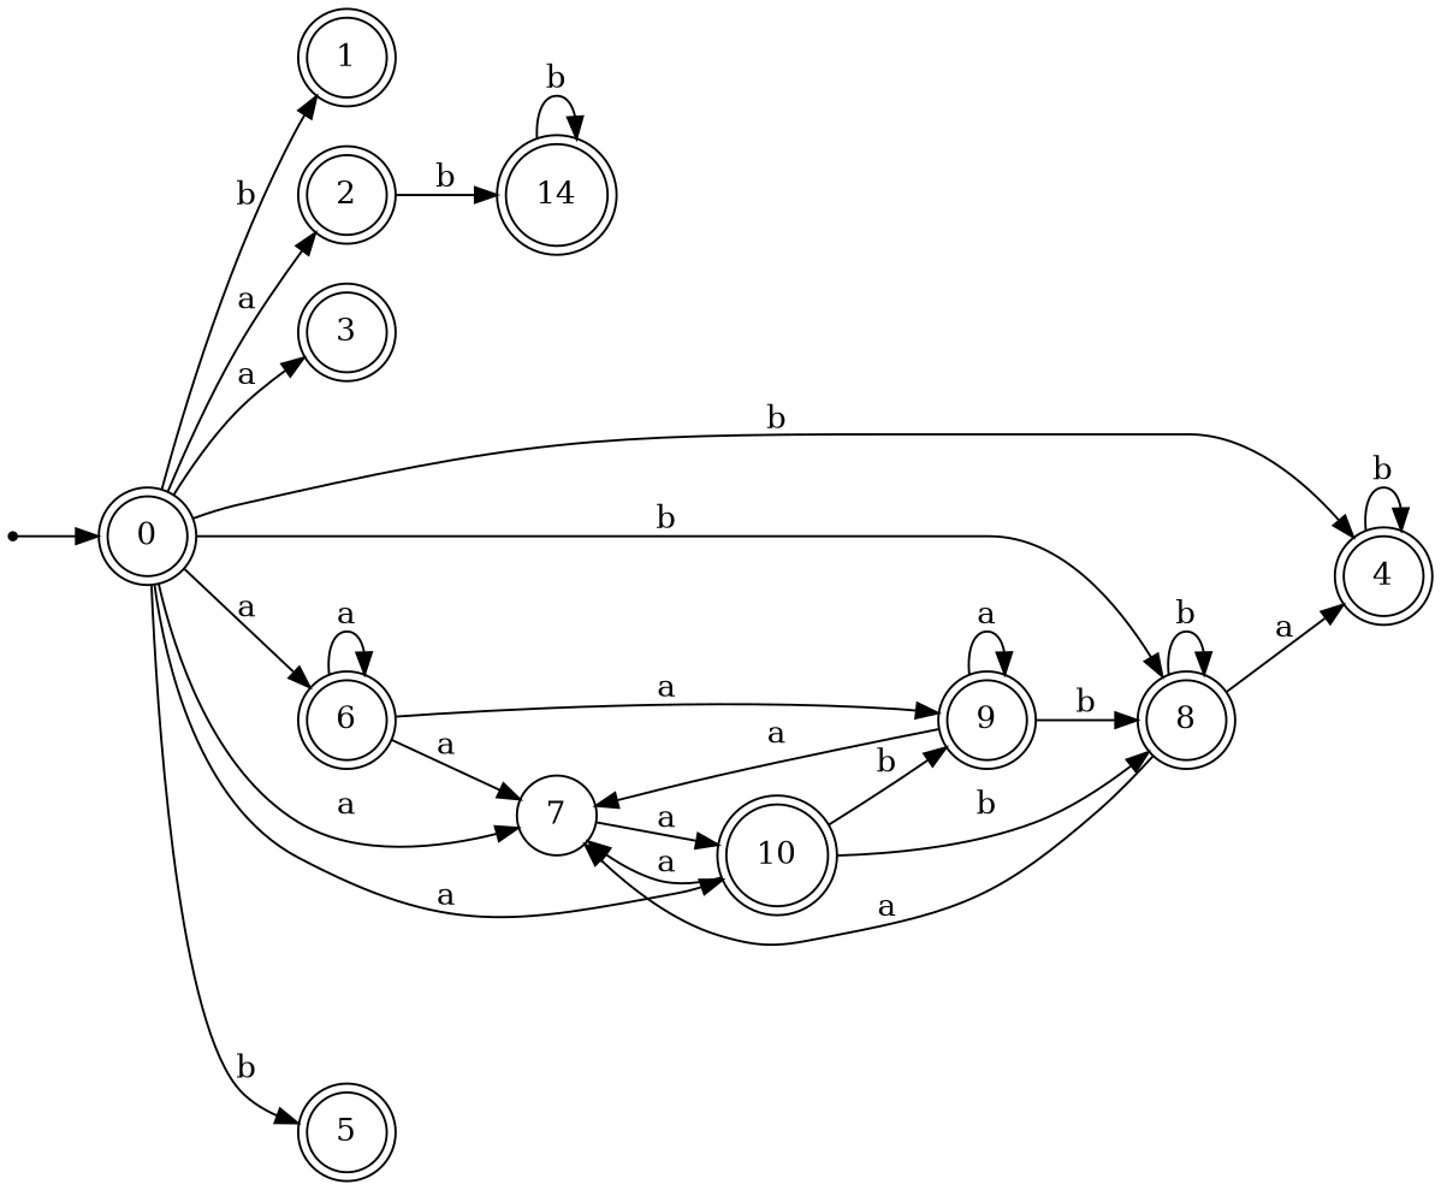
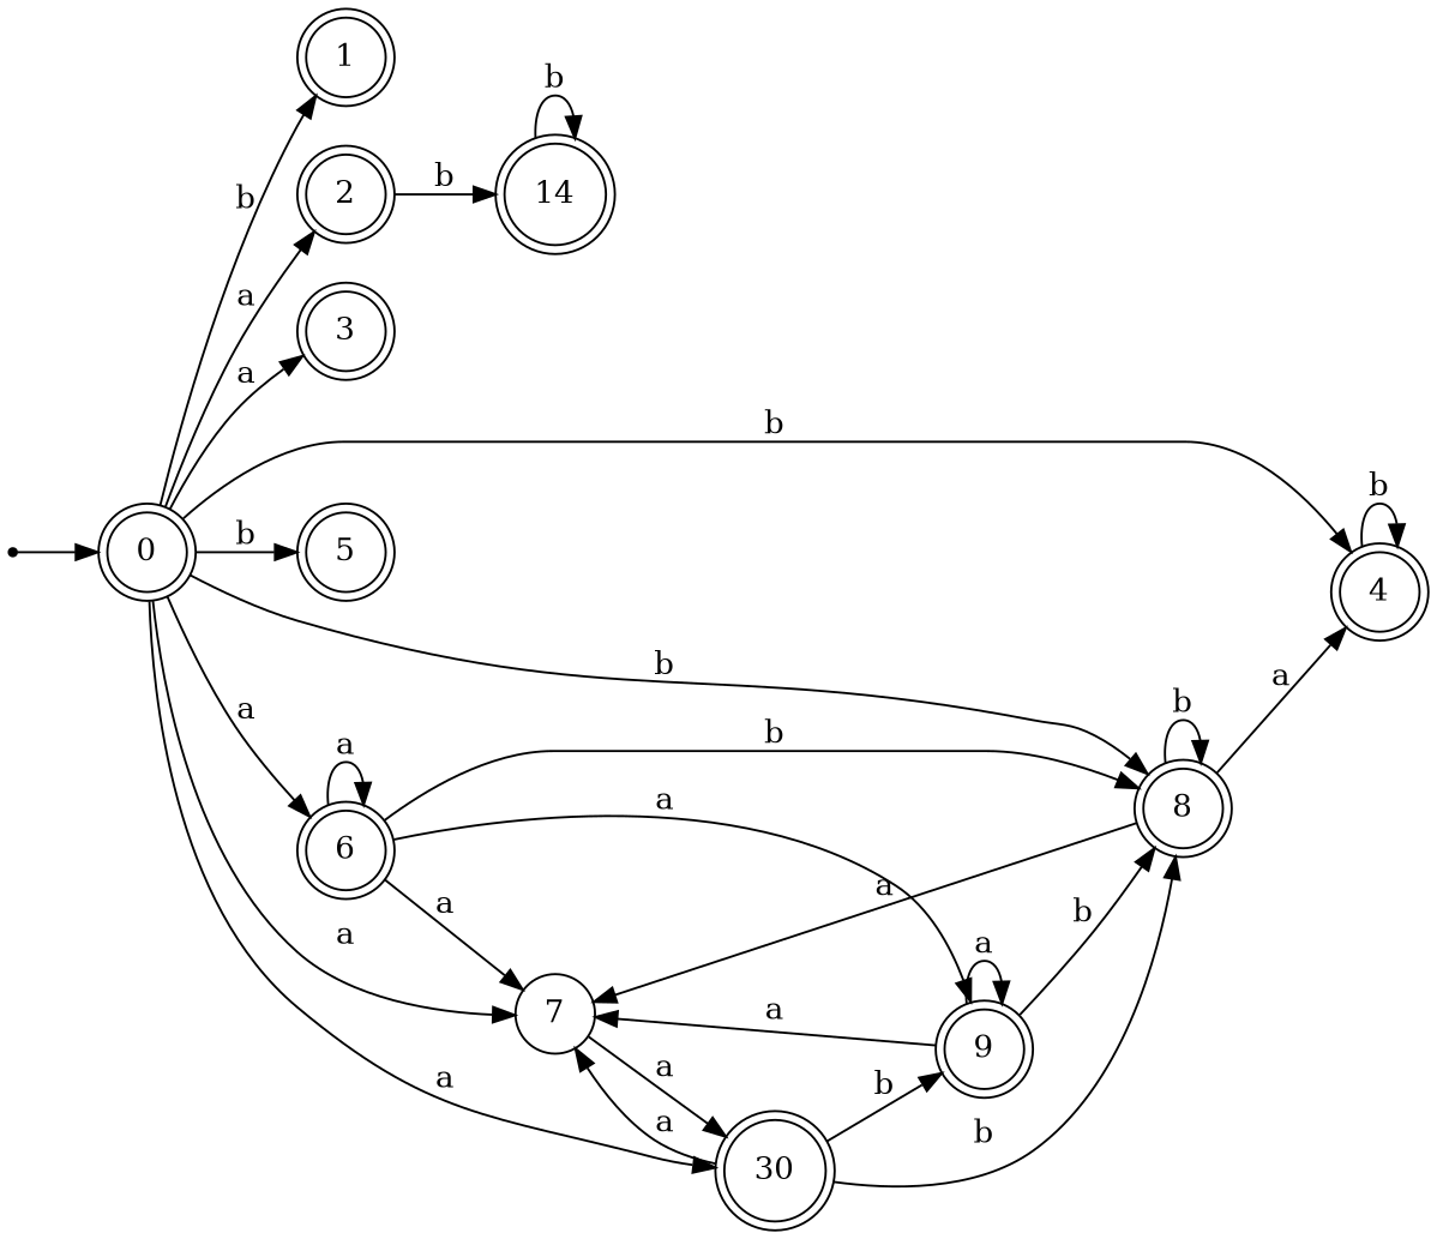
  digraph {
    rankdir=LR
    node [shape=doublecircle]
    dummy0 [shape=point]
    0
    1
    2
    3
    4
    5
    6
    7 [shape=circle]
    8
-   10
+   10 [label=30]
    n12 [label=14]
    9
    dummy0 -> 0
    0 -> 1 [label=b]
    0 -> 2 [label=a]
    0 -> 3 [label=a]
    0 -> 4 [label=b]
    0 -> 5 [label=b]
    0 -> 6 [label=a]
    0 -> 7 [label=a]
    0 -> 8 [label=b]
    0 -> 10 [label=a]
    2 -> n12 [label=b]
    4 -> 4 [label=b]
    6 -> 6 [label=a]
    6 -> 7 [label=a]
+   6 -> 8 [label=b]
    6 -> 9 [label=a]
    7 -> 10 [label=a]
    8 -> 4 [label=a]
    8 -> 7 [label=a]
    8 -> 8 [label=b]
    10 -> 7 [label=a]
    10 -> 8 [label=b]
    10 -> 9 [label=b]
    n12 -> n12 [label=b]
    9 -> 7 [label=a]
    9 -> 8 [label=b]
    9 -> 9 [label=a]
  }
